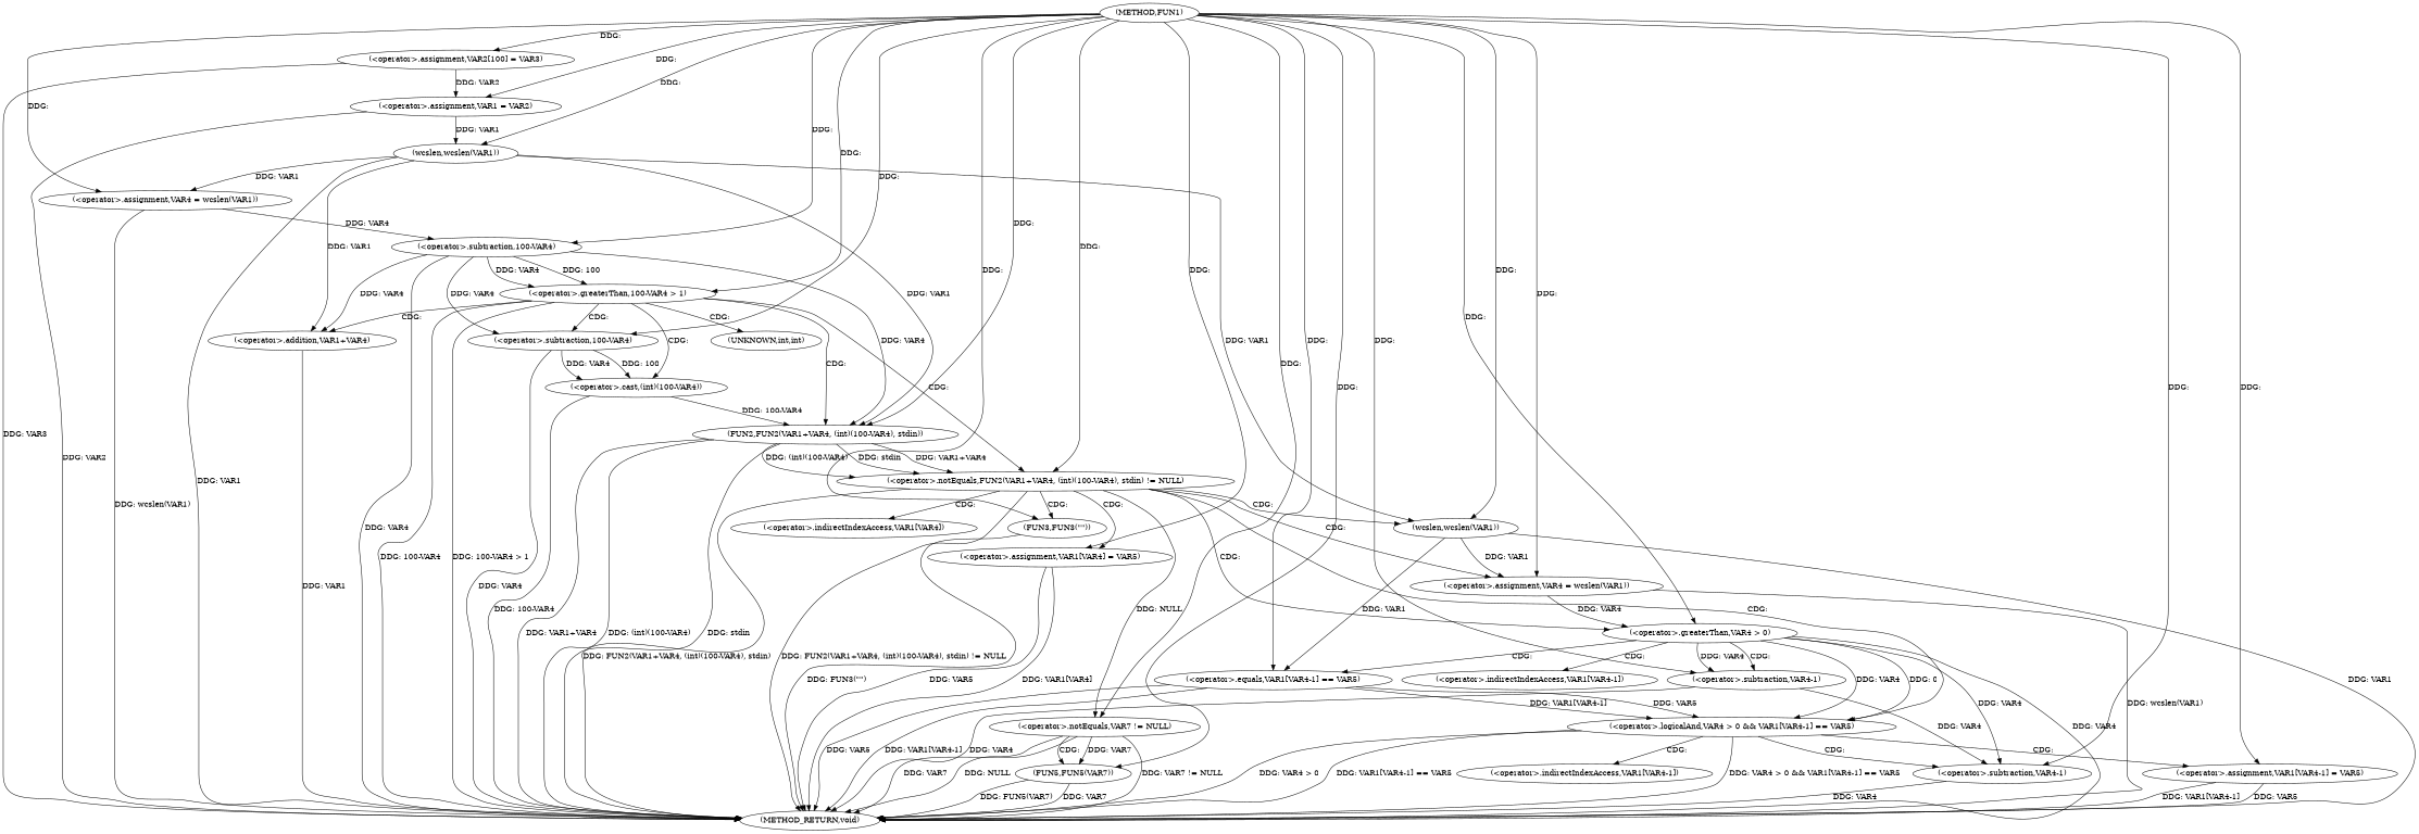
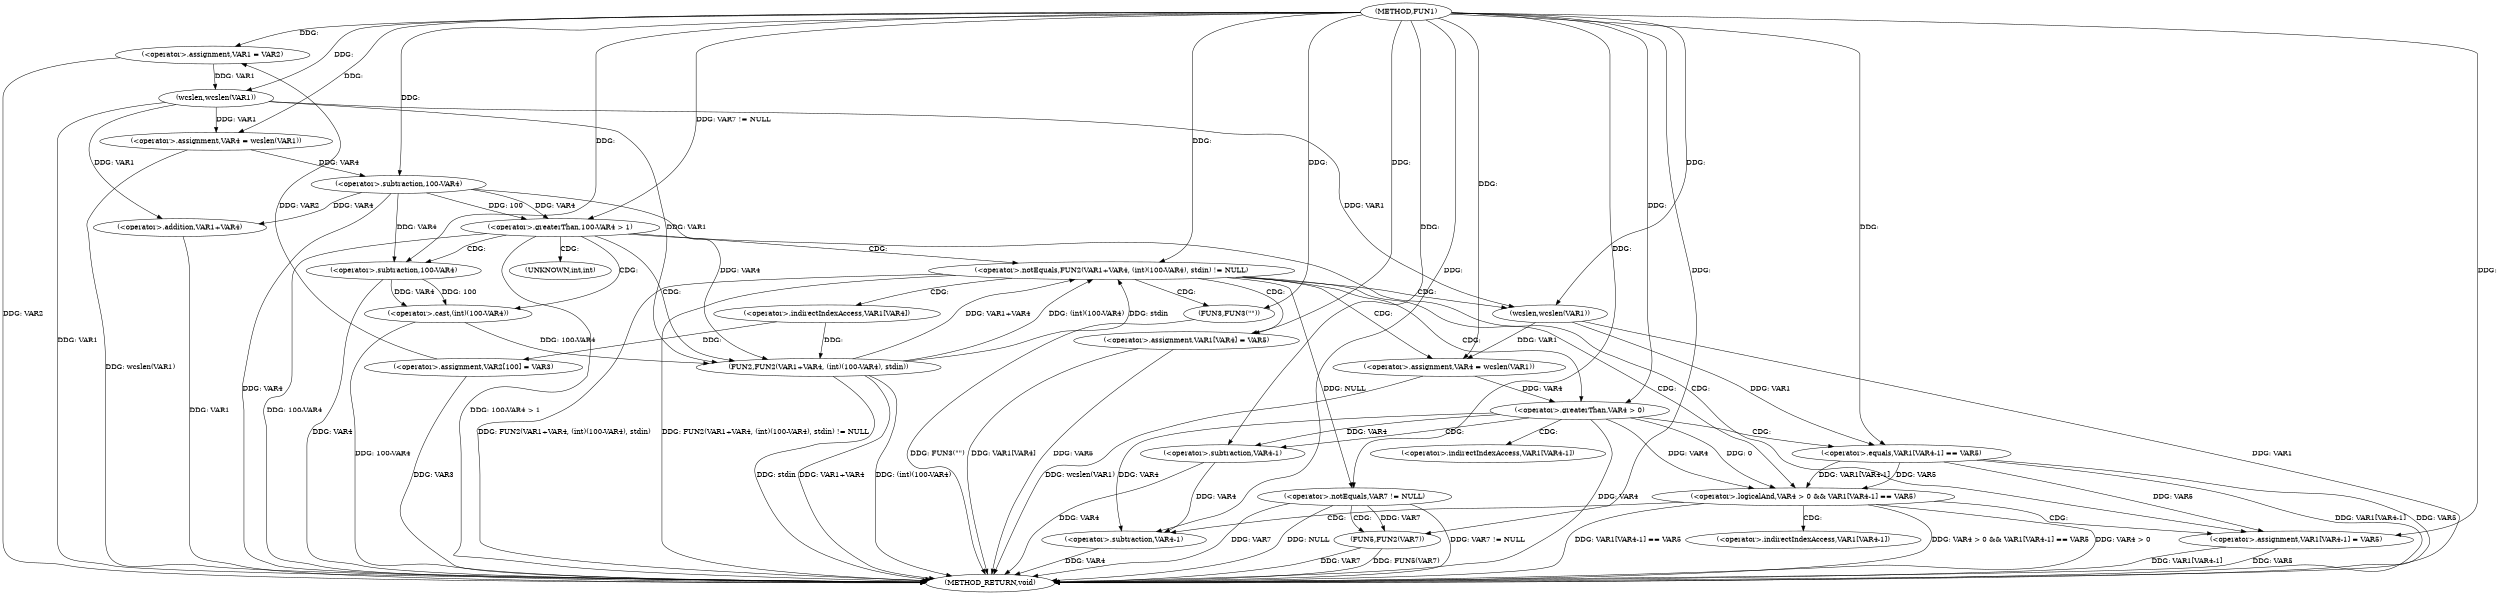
  digraph {
    n1 [label="(METHOD,FUN1)"]
    n2 [label="(<operator>.assignment,VAR2[100] = VAR3)"]
    n3 [label="(<operator>.assignment,VAR1 = VAR2)"]
    n4 [label="(<operator>.assignment,VAR4 = wcslen(VAR1))"]
    n5 [label="(wcslen,wcslen(VAR1))"]
    n6 [label="(<operator>.greaterThan,100-VAR4 > 1)"]
    n7 [label="(<operator>.subtraction,100-VAR4)"]
    n8 [label="(<operator>.notEquals,FUN2(VAR1+VAR4, (int)(100-VAR4), stdin) != NULL)"]
    n9 [label="(FUN2,FUN2(VAR1+VAR4, (int)(100-VAR4), stdin))"]
    n10 [label="(<operator>.subtraction,100-VAR4)"]
    n11 [label="(<operator>.assignment,VAR4 = wcslen(VAR1))"]
    n12 [label="(wcslen,wcslen(VAR1))"]
    n13 [label="(<operator>.greaterThan,VAR4 > 0)"]
    n14 [label="(<operator>.equals,VAR1[VAR4-1] == VAR5)"]
    n15 [label="(<operator>.subtraction,VAR4-1)"]
    n16 [label="(<operator>.assignment,VAR1[VAR4-1] = VAR5)"]
    n17 [label="(<operator>.subtraction,VAR4-1)"]
    n18 [label="(FUN3,FUN3(\"\"))"]
    n19 [label="(<operator>.assignment,VAR1[VAR4] = VAR5)"]
    n20 [label="(<operator>.notEquals,VAR7 != NULL)"]
-   n21 [label="(FUN5,FUN5(VAR7))"]
+   n21 [label="(FUN5,FUN2(VAR7))"]
    n22 [label="(METHOD_RETURN,void)"]
    n23 [label="(<operator>.addition,VAR1+VAR4)"]
    n24 [label="(<operator>.cast,(int)(100-VAR4))"]
    n25 [label="(UNKNOWN,int,int)"]
    n26 [label="(<operator>.logicalAnd,VAR4 > 0 && VAR1[VAR4-1] == VAR5)"]
    n27 [label="(<operator>.indirectIndexAccess,VAR1[VAR4])"]
    n28 [label="(<operator>.indirectIndexAccess,VAR1[VAR4-1])"]
    n29 [label="(<operator>.indirectIndexAccess,VAR1[VAR4-1])"]
-   n1 -> n2 [label="DDG: "]
+   n27 -> n2 [label="DDG: "]
    n1 -> n3 [label="DDG: "]
    n1 -> n4 [label="DDG: "]
    n1 -> n5 [label="DDG: "]
-   n1 -> n6 [label="DDG: "]
+   n1 -> n6 [label="DDG: VAR7 != NULL"]
    n1 -> n7 [label="DDG: "]
    n1 -> n8 [label="DDG: "]
-   n1 -> n9 [label="DDG: "]
+   n27 -> n9 [label="DDG: "]
    n1 -> n10 [label="DDG: "]
    n1 -> n11 [label="DDG: "]
    n1 -> n12 [label="DDG: "]
    n1 -> n13 [label="DDG: "]
    n1 -> n14 [label="DDG: "]
    n1 -> n15 [label="DDG: "]
    n1 -> n16 [label="DDG: "]
    n1 -> n17 [label="DDG: "]
    n1 -> n18 [label="DDG: "]
    n1 -> n19 [label="DDG: "]
    n1 -> n20 [label="DDG: "]
    n1 -> n21 [label="DDG: "]
    n2 -> n3 [label="DDG: VAR2"]
    n2 -> n22 [label="DDG: VAR3"]
    n3 -> n5 [label="DDG: VAR1"]
    n3 -> n22 [label="DDG: VAR2"]
    n4 -> n7 [label="DDG: VAR4"]
    n4 -> n22 [label="DDG: wcslen(VAR1)"]
    n5 -> n4 [label="DDG: VAR1"]
    n5 -> n9 [label="DDG: VAR1"]
    n5 -> n12 [label="DDG: VAR1"]
    n5 -> n22 [label="DDG: VAR1"]
    n5 -> n23 [label="DDG: VAR1"]
    n6 -> n8 [label="CDG: "]
    n6 -> n9 [label="CDG: "]
    n6 -> n10 [label="CDG: "]
    n6 -> n22 [label="DDG: 100-VAR4"]
    n6 -> n22 [label="DDG: 100-VAR4 > 1"]
-   n6 -> n23 [label="CDG: "]
+   n6 -> n16 [label="CDG: "]
    n6 -> n24 [label="CDG: "]
    n6 -> n25 [label="CDG: "]
    n7 -> n6 [label="DDG: 100"]
    n7 -> n6 [label="DDG: VAR4"]
    n7 -> n9 [label="DDG: VAR4"]
    n7 -> n10 [label="DDG: VAR4"]
    n7 -> n22 [label="DDG: VAR4"]
    n7 -> n23 [label="DDG: VAR4"]
    n8 -> n11 [label="CDG: "]
    n8 -> n12 [label="CDG: "]
    n8 -> n13 [label="CDG: "]
    n8 -> n18 [label="CDG: "]
    n8 -> n19 [label="CDG: "]
    n8 -> n20 [label="DDG: NULL"]
    n8 -> n22 [label="DDG: FUN2(VAR1+VAR4, (int)(100-VAR4), stdin)"]
    n8 -> n22 [label="DDG: FUN2(VAR1+VAR4, (int)(100-VAR4), stdin) != NULL"]
    n8 -> n26 [label="CDG: "]
    n8 -> n27 [label="CDG: "]
    n9 -> n8 [label="DDG: VAR1+VAR4"]
    n9 -> n8 [label="DDG: (int)(100-VAR4)"]
    n9 -> n8 [label="DDG: stdin"]
    n9 -> n22 [label="DDG: VAR1+VAR4"]
    n9 -> n22 [label="DDG: (int)(100-VAR4)"]
    n9 -> n22 [label="DDG: stdin"]
    n10 -> n22 [label="DDG: VAR4"]
    n10 -> n24 [label="DDG: 100"]
    n10 -> n24 [label="DDG: VAR4"]
    n11 -> n13 [label="DDG: VAR4"]
    n11 -> n22 [label="DDG: wcslen(VAR1)"]
    n12 -> n11 [label="DDG: VAR1"]
    n12 -> n14 [label="DDG: VAR1"]
    n12 -> n22 [label="DDG: VAR1"]
    n13 -> n14 [label="CDG: "]
    n13 -> n15 [label="DDG: VAR4"]
    n13 -> n15 [label="CDG: "]
    n13 -> n17 [label="DDG: VAR4"]
    n13 -> n22 [label="DDG: VAR4"]
    n13 -> n26 [label="DDG: VAR4"]
    n13 -> n26 [label="DDG: 0"]
    n13 -> n28 [label="CDG: "]
+   n14 -> n16 [label="DDG: VAR5"]
    n14 -> n22 [label="DDG: VAR1[VAR4-1]"]
    n14 -> n22 [label="DDG: VAR5"]
    n14 -> n26 [label="DDG: VAR1[VAR4-1]"]
    n14 -> n26 [label="DDG: VAR5"]
    n15 -> n17 [label="DDG: VAR4"]
    n15 -> n22 [label="DDG: VAR4"]
    n16 -> n22 [label="DDG: VAR5"]
    n16 -> n22 [label="DDG: VAR1[VAR4-1]"]
    n17 -> n22 [label="DDG: VAR4"]
    n18 -> n22 [label="DDG: FUN3(\"\")"]
    n19 -> n22 [label="DDG: VAR5"]
    n19 -> n22 [label="DDG: VAR1[VAR4]"]
    n20 -> n21 [label="DDG: VAR7"]
    n20 -> n21 [label="CDG: "]
    n20 -> n22 [label="DDG: VAR7 != NULL"]
    n20 -> n22 [label="DDG: VAR7"]
    n20 -> n22 [label="DDG: NULL"]
    n21 -> n22 [label="DDG: VAR7"]
    n21 -> n22 [label="DDG: FUN5(VAR7)"]
    n23 -> n22 [label="DDG: VAR1"]
    n24 -> n9 [label="DDG: 100-VAR4"]
    n24 -> n22 [label="DDG: 100-VAR4"]
    n26 -> n16 [label="CDG: "]
    n26 -> n17 [label="CDG: "]
    n26 -> n22 [label="DDG: VAR4 > 0 && VAR1[VAR4-1] == VAR5"]
    n26 -> n22 [label="DDG: VAR4 > 0"]
    n26 -> n22 [label="DDG: VAR1[VAR4-1] == VAR5"]
    n26 -> n29 [label="CDG: "]
  }
